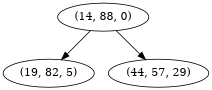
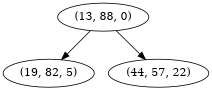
  digraph {
-   "(13, 88, 0)" [label="(14, 88, 0)"]
+   "(13, 88, 0)"
    "(19, 82, 5)"
-   "(44, 57, 29)"
+   "(44, 57, 29)" [label="(44, 57, 22)"]
    "(13, 88, 0)" -> "(19, 82, 5)"
    "(13, 88, 0)" -> "(44, 57, 29)"
  }
